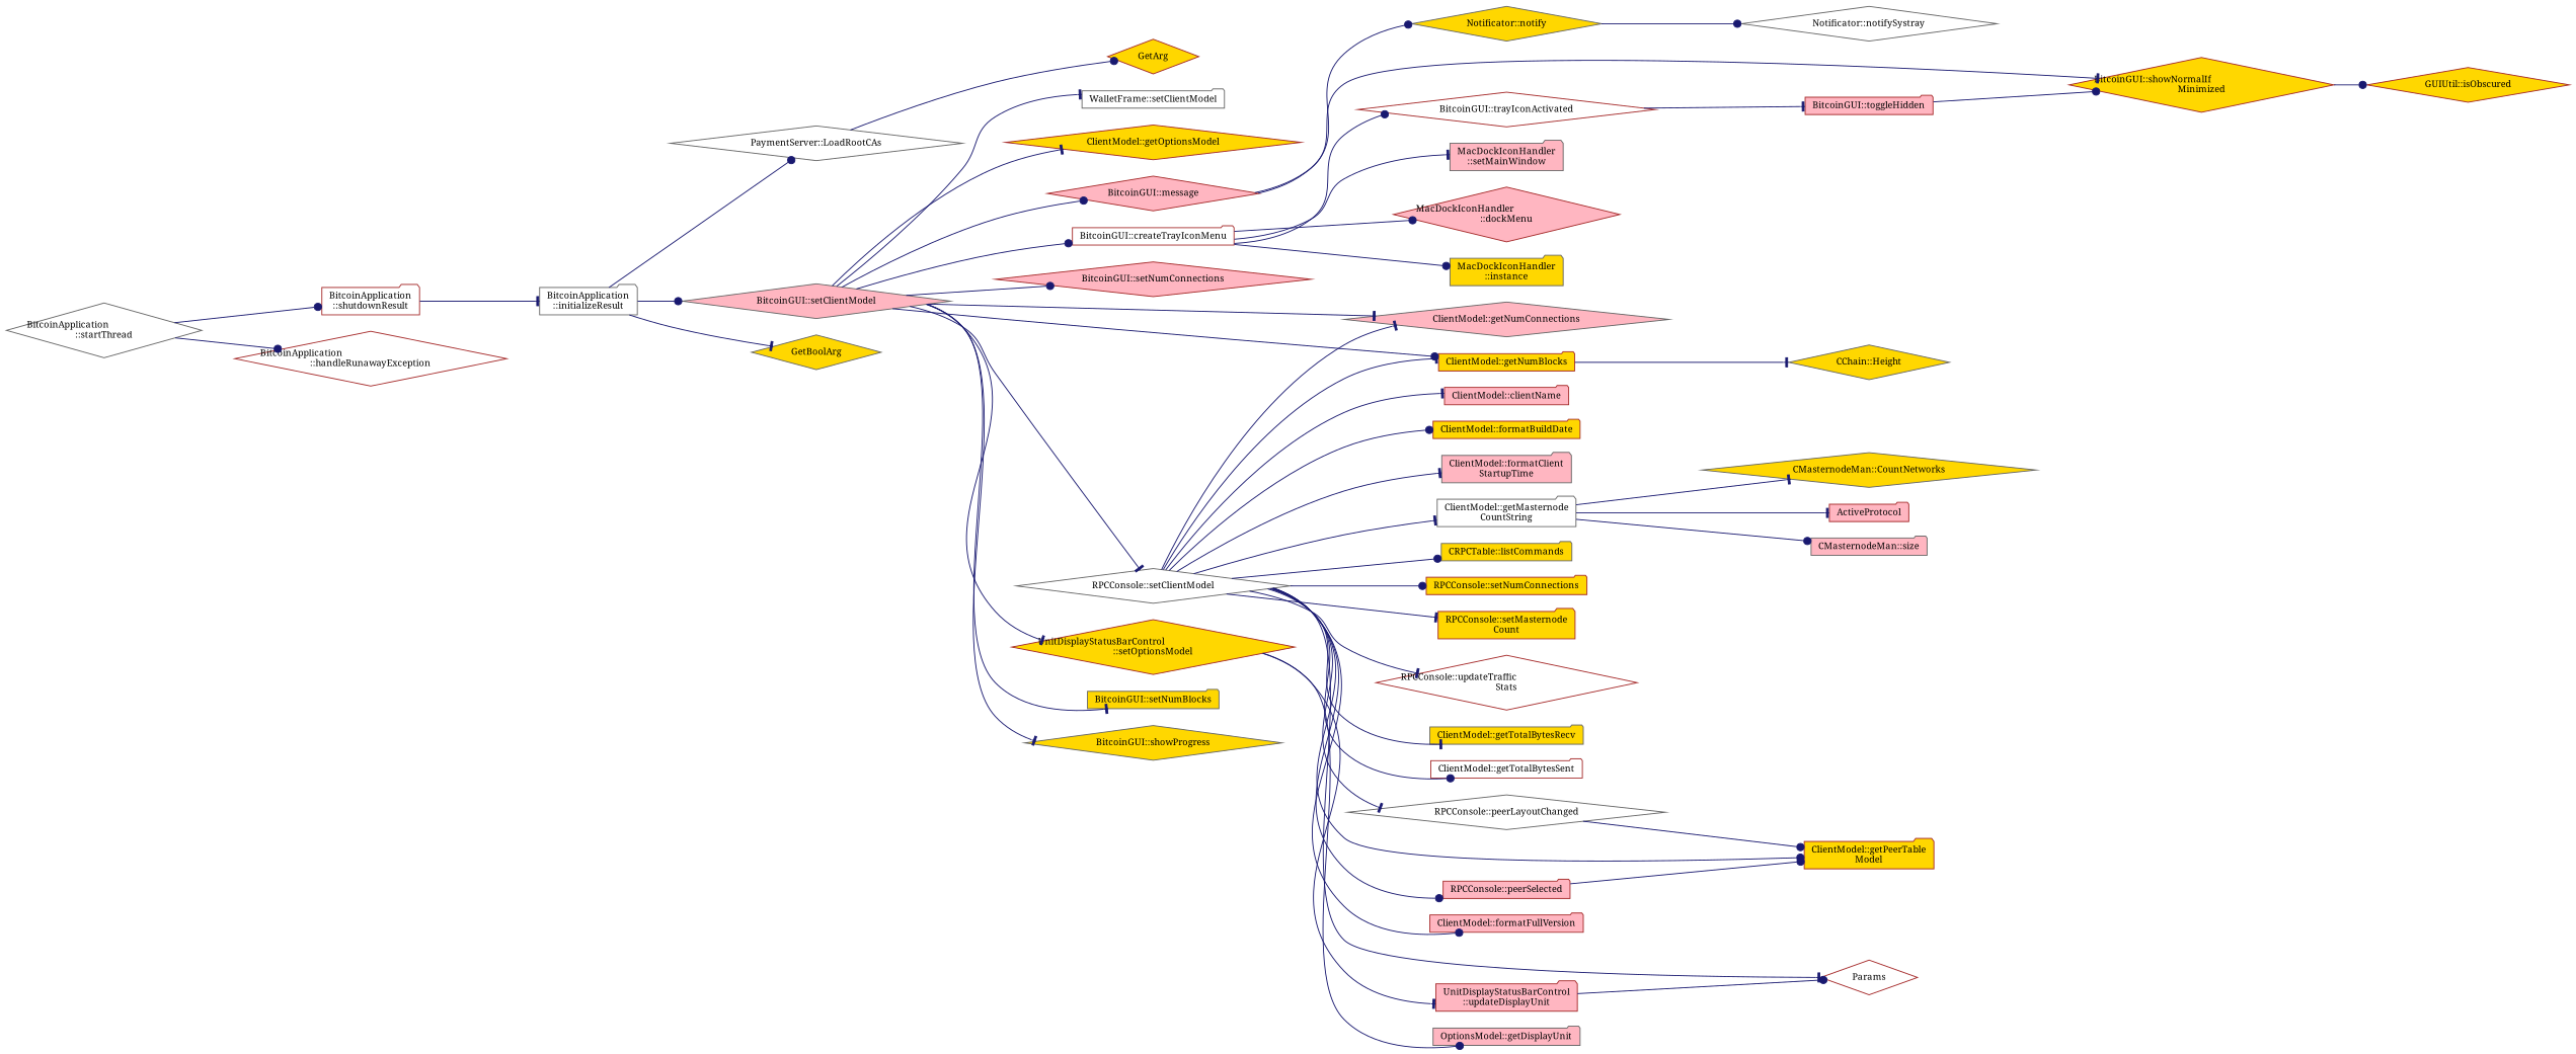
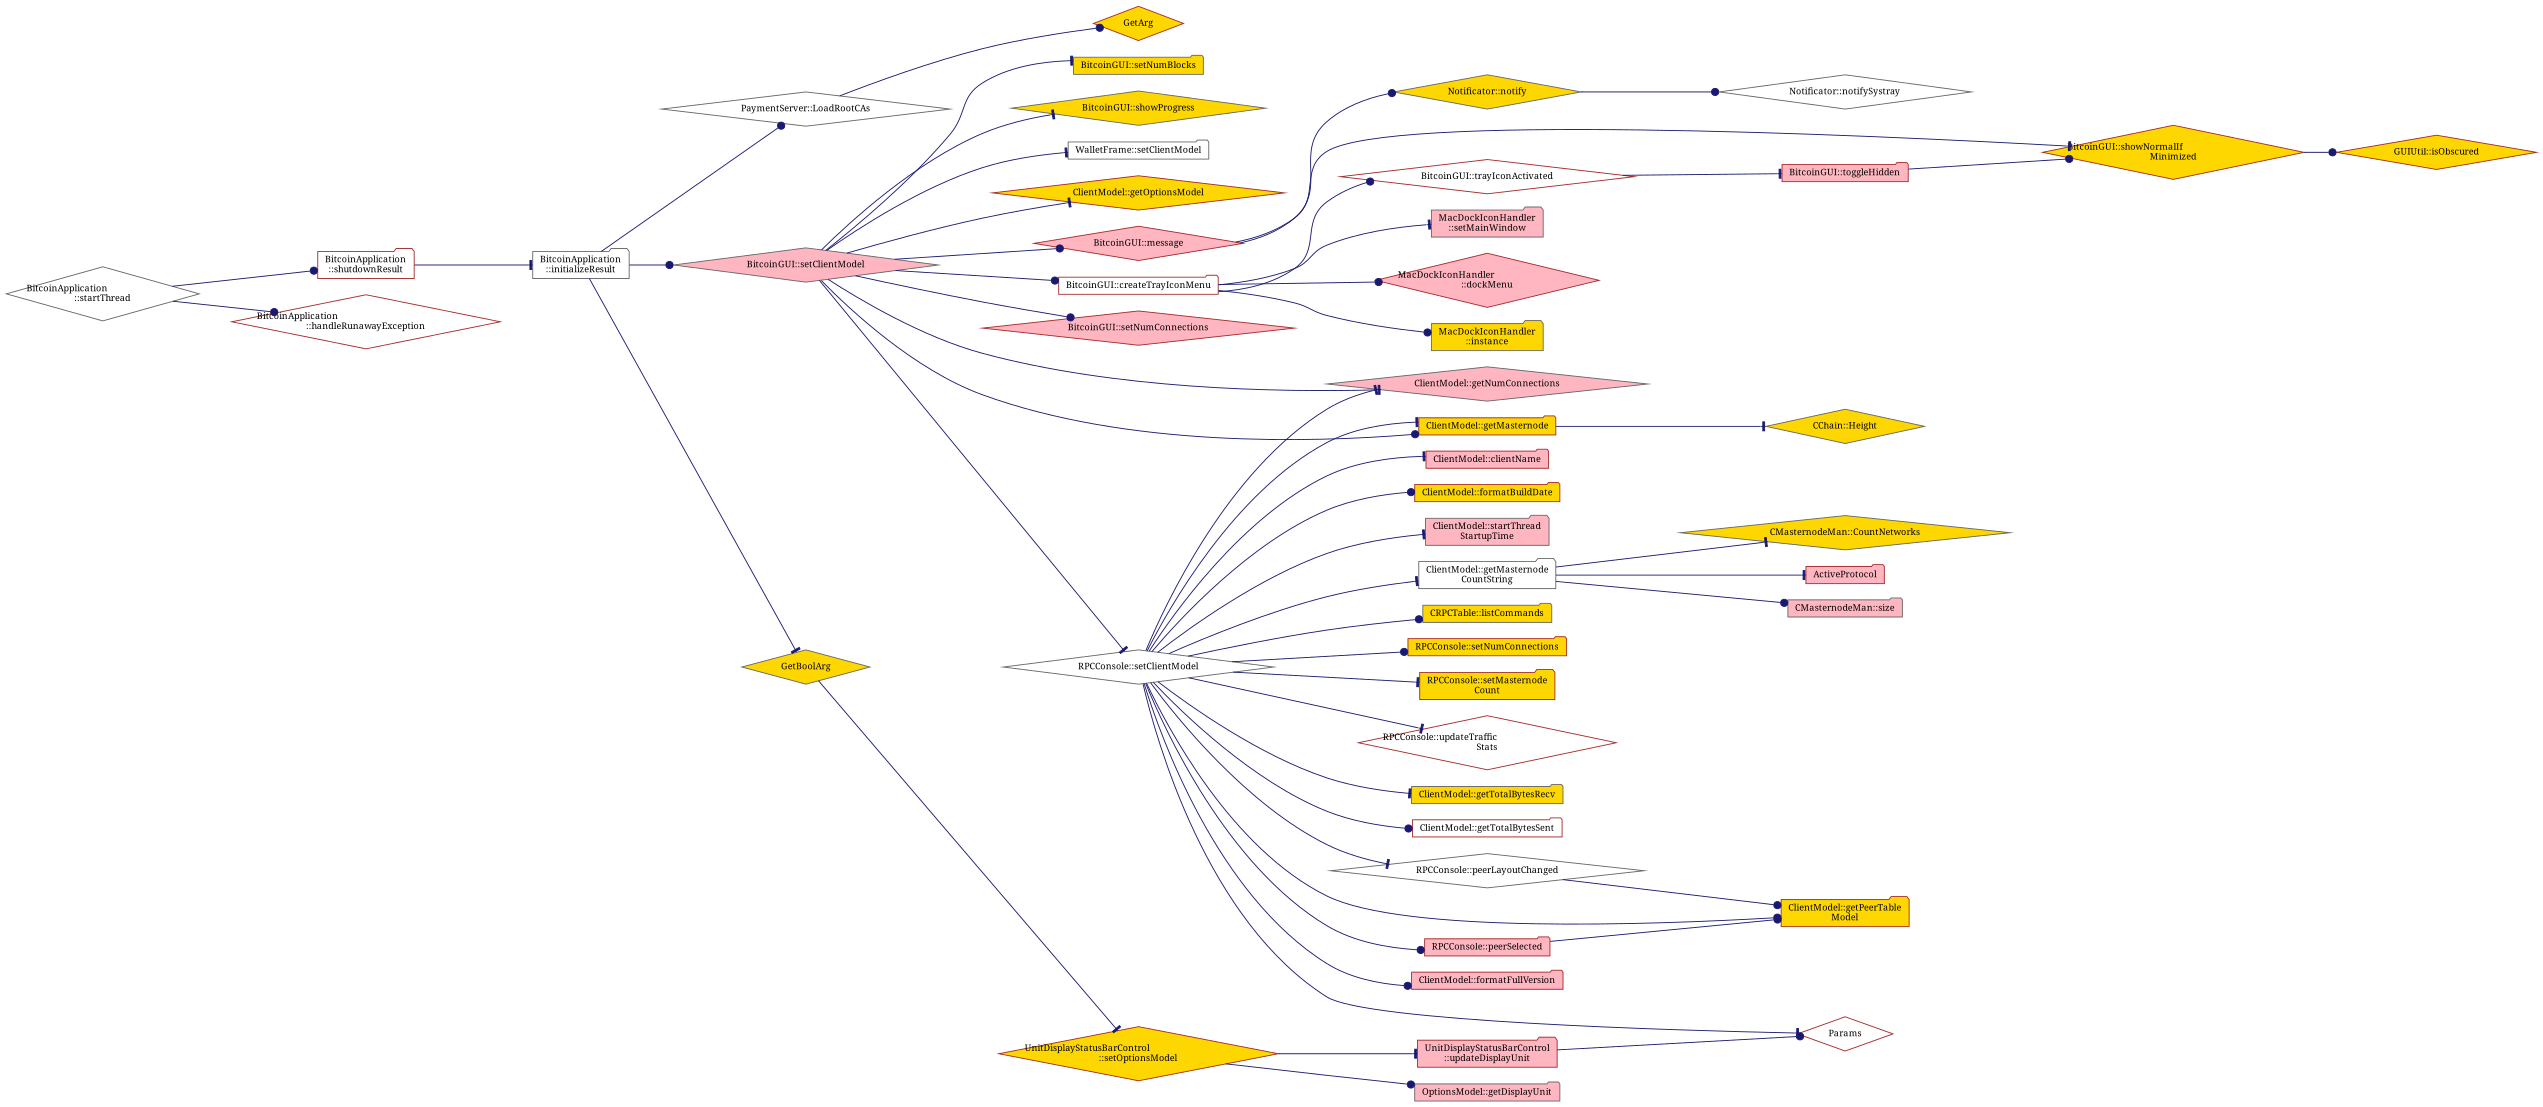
  digraph {
    fontname="Noto Serif"
    rankdir=LR
    node [color=brown fillcolor=gold fontname="Noto Serif" fontsize=10 shape=folder style=filled]
    edge [arrowhead=dot color=midnightblue fontname="Noto Serif" fontsize=10 labelfontname=Helvetica labelfontsize=10 style=solid]
    n1 [color=gray40 fillcolor=white fontcolor=black height=0.2 label="BitcoinApplication\l::startThread" shape=diamond width=0.4]
    n2 [fillcolor=white height=0.2 label="BitcoinApplication\l::shutdownResult" width=0.4]
    n3 [fillcolor=white height=0.2 label="BitcoinApplication\l::handleRunawayException" shape=diamond width=0.4]
    n4 [color=gray40 fillcolor=white height=0.2 label="BitcoinApplication\l::initializeResult" width=0.4]
    n5 [color=gray40 fillcolor=white height=0.2 label="PaymentServer::LoadRootCAs" shape=diamond width=0.4]
    n6 [color=gray40 fillcolor=lightpink height=0.2 label="BitcoinGUI::setClientModel" shape=diamond width=0.4]
    n7 [color=gray40 height=0.2 label=GetBoolArg shape=diamond width=0.4]
    n8 [height=0.2 label=GetArg shape=diamond width=0.4]
    n9 [fillcolor=white height=0.2 label="BitcoinGUI::createTrayIconMenu" width=0.4]
    n10 [fillcolor=lightpink height=0.2 label="BitcoinGUI::setNumConnections" shape=diamond width=0.4]
    n11 [color=gray40 fillcolor=lightpink height=0.2 label="ClientModel::getNumConnections" shape=diamond width=0.4]
    n12 [color=gray40 height=0.2 label="BitcoinGUI::setNumBlocks" width=0.4]
-   n13 [height=0.2 label="ClientModel::getNumBlocks" width=0.4]
+   n13 [height=0.2 label="ClientModel::getMasternode" width=0.4]
    n14 [fillcolor=lightpink height=0.2 label="BitcoinGUI::message" shape=diamond width=0.4]
    n15 [color=gray40 height=0.2 label="BitcoinGUI::showProgress" shape=diamond width=0.4]
    n16 [color=gray40 fillcolor=white height=0.2 label="RPCConsole::setClientModel" shape=diamond width=0.4]
    n17 [color=gray40 fillcolor=white height=0.2 label="WalletFrame::setClientModel" width=0.4]
    n18 [height=0.2 label="UnitDisplayStatusBarControl\l::setOptionsModel" shape=diamond width=0.4]
    n19 [height=0.2 label="ClientModel::getOptionsModel" shape=diamond width=0.4]
    n20 [fillcolor=white height=0.2 label="BitcoinGUI::trayIconActivated" shape=diamond width=0.4]
    n21 [color=gray40 height=0.2 label="MacDockIconHandler\l::instance" width=0.4]
    n22 [color=gray40 fillcolor=lightpink height=0.2 label="MacDockIconHandler\l::setMainWindow" width=0.4]
    n23 [fillcolor=lightpink height=0.2 label="MacDockIconHandler\l::dockMenu" shape=diamond width=0.4]
    n24 [color=gray40 height=0.2 label="CChain::Height" shape=diamond width=0.4]
    n25 [height=0.2 label="BitcoinGUI::showNormalIf\lMinimized" shape=diamond width=0.4]
    n26 [color=gray40 height=0.2 label="Notificator::notify" shape=diamond width=0.4]
    n27 [height=0.2 label="RPCConsole::setNumConnections" width=0.4]
    n28 [height=0.2 label="RPCConsole::setMasternode\lCount" width=0.4]
    n29 [color=gray40 fillcolor=white height=0.2 label="ClientModel::getMasternode\lCountString" width=0.4]
    n30 [fillcolor=white height=0.2 label="RPCConsole::updateTraffic\lStats" shape=diamond width=0.4]
    n31 [color=gray40 height=0.2 label="ClientModel::getTotalBytesRecv" width=0.4]
    n32 [fillcolor=white height=0.2 label="ClientModel::getTotalBytesSent" width=0.4]
    n33 [height=0.2 label="ClientModel::getPeerTable\lModel" width=0.4]
    n34 [fillcolor=lightpink height=0.2 label="RPCConsole::peerSelected" width=0.4]
    n35 [color=gray40 fillcolor=white height=0.2 label="RPCConsole::peerLayoutChanged" shape=diamond width=0.4]
    n36 [fillcolor=lightpink height=0.2 label="ClientModel::formatFullVersion" width=0.4]
    n37 [fillcolor=lightpink height=0.2 label="ClientModel::clientName" width=0.4]
    n38 [height=0.2 label="ClientModel::formatBuildDate" width=0.4]
-   n39 [color=gray40 fillcolor=lightpink height=0.2 label="ClientModel::formatClient\lStartupTime" width=0.4]
+   n39 [color=gray40 fillcolor=lightpink height=0.2 label="ClientModel::startThread\lStartupTime" width=0.4]
    n40 [fillcolor=white height=0.2 label=Params shape=diamond width=0.4]
    n41 [color=gray40 height=0.2 label="CRPCTable::listCommands" width=0.4]
    n42 [fillcolor=lightpink height=0.2 label="UnitDisplayStatusBarControl\l::updateDisplayUnit" width=0.4]
    n43 [color=gray40 fillcolor=lightpink height=0.2 label="OptionsModel::getDisplayUnit" width=0.4]
    n44 [fillcolor=lightpink height=0.2 label="BitcoinGUI::toggleHidden" width=0.4]
    n45 [height=0.2 label="GUIUtil::isObscured" shape=diamond width=0.4]
    n46 [color=gray40 fillcolor=white height=0.2 label="Notificator::notifySystray" shape=diamond width=0.4]
    n47 [color=gray40 height=0.2 label="CMasternodeMan::CountNetworks" shape=diamond width=0.4]
    n48 [fillcolor=lightpink height=0.2 label=ActiveProtocol width=0.4]
    n49 [color=gray40 fillcolor=lightpink height=0.2 label="CMasternodeMan::size" width=0.4]
    n1 -> n2
    n1 -> n3
    n2 -> n4 [arrowhead=tee]
    n4 -> n5
    n4 -> n6
    n4 -> n7 [arrowhead=tee]
    n5 -> n8
    n6 -> n9
    n6 -> n10
    n6 -> n11 [arrowhead=tee]
    n6 -> n12 [arrowhead=tee]
    n6 -> n13
    n6 -> n14
    n6 -> n15 [arrowhead=tee]
    n6 -> n16 [arrowhead=tee]
    n6 -> n17 [arrowhead=tee]
-   n6 -> n18 [arrowhead=tee]
+   n7 -> n18 [arrowhead=tee]
    n6 -> n19 [arrowhead=tee]
    n9 -> n20
    n9 -> n21
    n9 -> n22 [arrowhead=tee]
    n9 -> n23
    n13 -> n24 [arrowhead=tee]
    n14 -> n25 [arrowhead=tee]
    n14 -> n26
    n16 -> n11 [arrowhead=tee]
    n16 -> n13 [arrowhead=tee]
    n16 -> n27
    n16 -> n28 [arrowhead=tee]
    n16 -> n29 [arrowhead=tee]
    n16 -> n30 [arrowhead=tee]
    n16 -> n31 [arrowhead=tee]
    n16 -> n32
    n16 -> n33
    n16 -> n34
    n16 -> n35 [arrowhead=tee]
    n16 -> n36
    n16 -> n37 [arrowhead=tee]
    n16 -> n38
    n16 -> n39 [arrowhead=tee]
    n16 -> n40 [arrowhead=tee]
    n16 -> n41
    n18 -> n42 [arrowhead=tee]
    n18 -> n43
    n20 -> n44 [arrowhead=tee]
    n25 -> n45
    n26 -> n46
    n29 -> n47 [arrowhead=tee]
    n29 -> n48 [arrowhead=tee]
    n29 -> n49
    n34 -> n33
    n35 -> n33
    n42 -> n40
    n44 -> n25
  }
